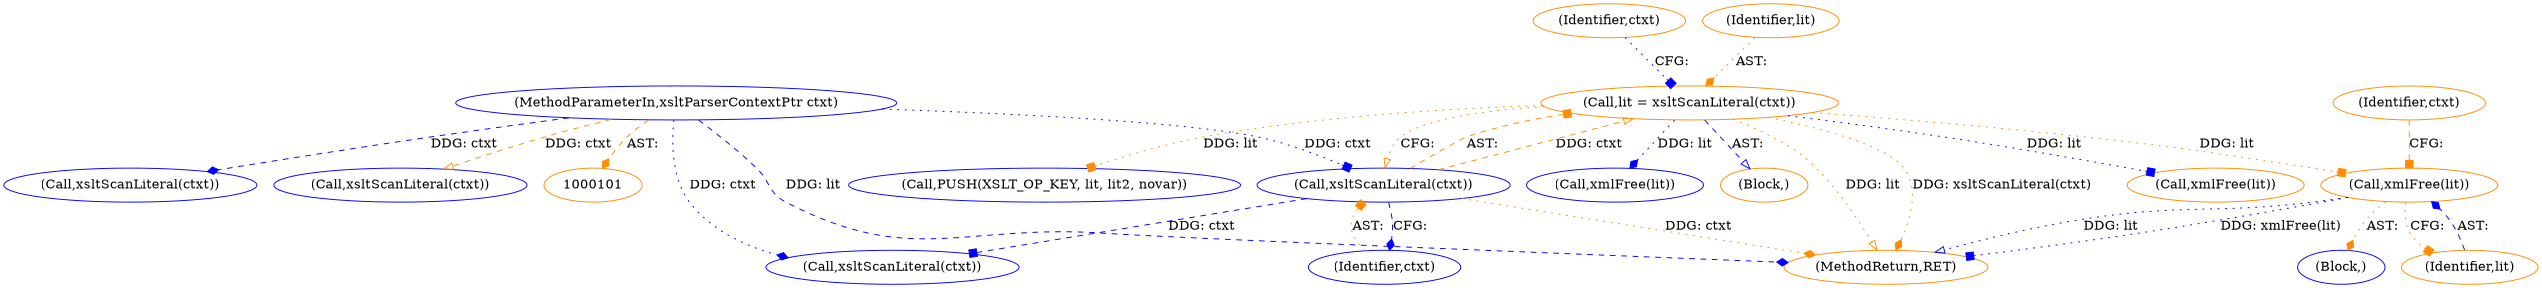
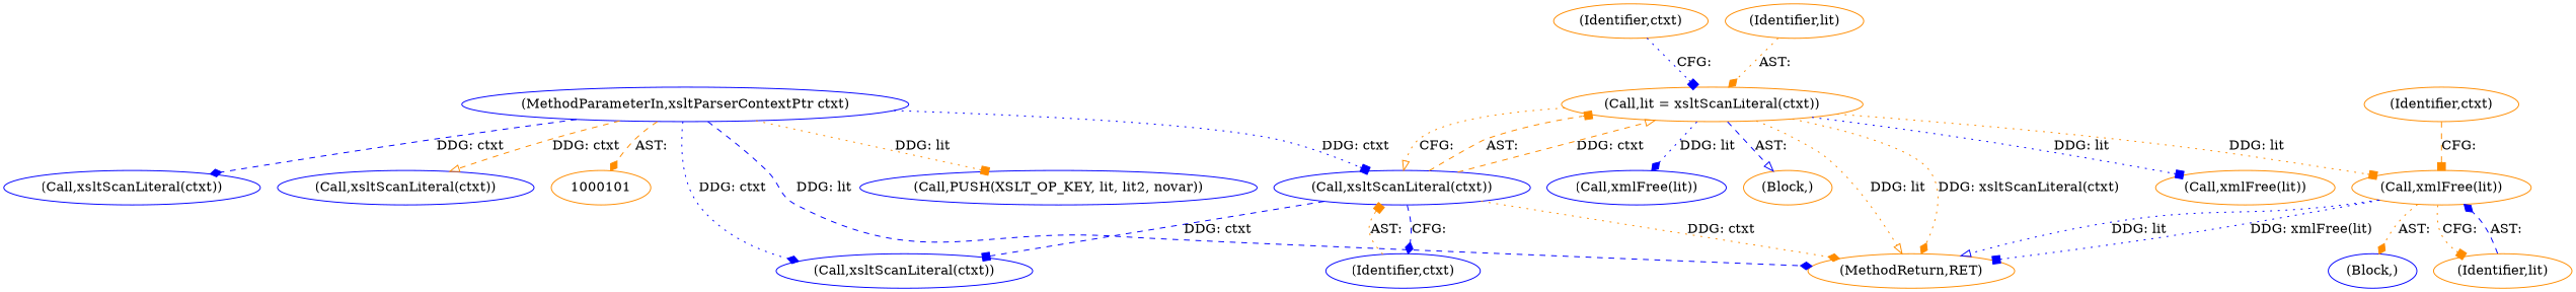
  digraph {
    node [color=darkorange]
    edge [arrowhead=box color=darkorange style=dotted]
    n1 [label="(Call,xmlFree(lit))"]
    n2 [label="(MethodReturn,RET)"]
    n3 [label="(Identifier,lit)"]
    n4 [color=blue label="(Block,)"]
    n5 [label="(Call,lit = xsltScanLiteral(ctxt))"]
    n6 [color=blue label="(Call,xsltScanLiteral(ctxt))"]
    n7 [color=blue label="(Call,PUSH(XSLT_OP_KEY, lit, lit2, novar))"]
    n8 [label="(Call,xmlFree(lit))"]
    n9 [color=blue label="(Call,xmlFree(lit))"]
    n10 [label="(Block,)"]
    n11 [color=blue label="(Call,xsltScanLiteral(ctxt))"]
    n12 [color=blue label="(Identifier,ctxt)"]
    n13 [color=blue label="(MethodParameterIn,xsltParserContextPtr ctxt)"]
    n14 [color=blue label="(Call,xsltScanLiteral(ctxt))"]
    n15 [color=blue label="(Call,xsltScanLiteral(ctxt))"]
    1000101
    n17 [label="(Identifier,ctxt)"]
    n18 [label="(Identifier,ctxt)"]
    n19 [label="(Identifier,lit)"]
    n1 -> n2 [arrowhead=onormal color=blue label="DDG: lit"]
    n1 -> n2 [color=blue label="DDG: xmlFree(lit)"]
    n1 -> n3 [label="CFG: "]
    n1 -> n4 [arrowhead=diamond label="AST: "]
    n3 -> n1 [arrowhead=diamond color=blue label="AST: " style=dashed]
    n5 -> n1 [label="DDG: lit"]
    n5 -> n2 [arrowhead=onormal label="DDG: lit"]
    n5 -> n2 [arrowhead=diamond label="DDG: xsltScanLiteral(ctxt)"]
    n5 -> n6 [arrowhead=onormal label="CFG: "]
-   n5 -> n7 [label="DDG: lit"]
+   n13 -> n7 [label="DDG: lit"]
    n5 -> n8 [color=blue label="DDG: lit"]
    n5 -> n9 [arrowhead=diamond color=blue label="DDG: lit"]
    n5 -> n10 [arrowhead=onormal color=blue label="AST: " style=dashed]
    n6 -> n2 [arrowhead=diamond label="DDG: ctxt"]
    n6 -> n5 [label="AST: " style=dashed]
    n6 -> n5 [arrowhead=onormal label="DDG: ctxt" style=dashed]
    n6 -> n11 [color=blue label="DDG: ctxt" style=dashed]
    n6 -> n12 [arrowhead=diamond color=blue label="CFG: " style=dashed]
    n12 -> n6 [label="AST: "]
    n13 -> n2 [arrowhead=diamond color=blue label="DDG: lit" style=dashed]
    n13 -> n6 [color=blue label="DDG: ctxt"]
    n13 -> n11 [arrowhead=diamond color=blue label="DDG: ctxt"]
    n13 -> n14 [arrowhead=diamond color=blue label="DDG: ctxt" style=dashed]
    n13 -> n15 [arrowhead=onormal label="DDG: ctxt" style=dashed]
    n13 -> 1000101 [arrowhead=diamond label="AST: " style=dashed]
    n17 -> n1 [label="CFG: " style=dashed]
    n18 -> n5 [color=blue label="CFG: "]
    n19 -> n5 [arrowhead=diamond label="AST: "]
  }
